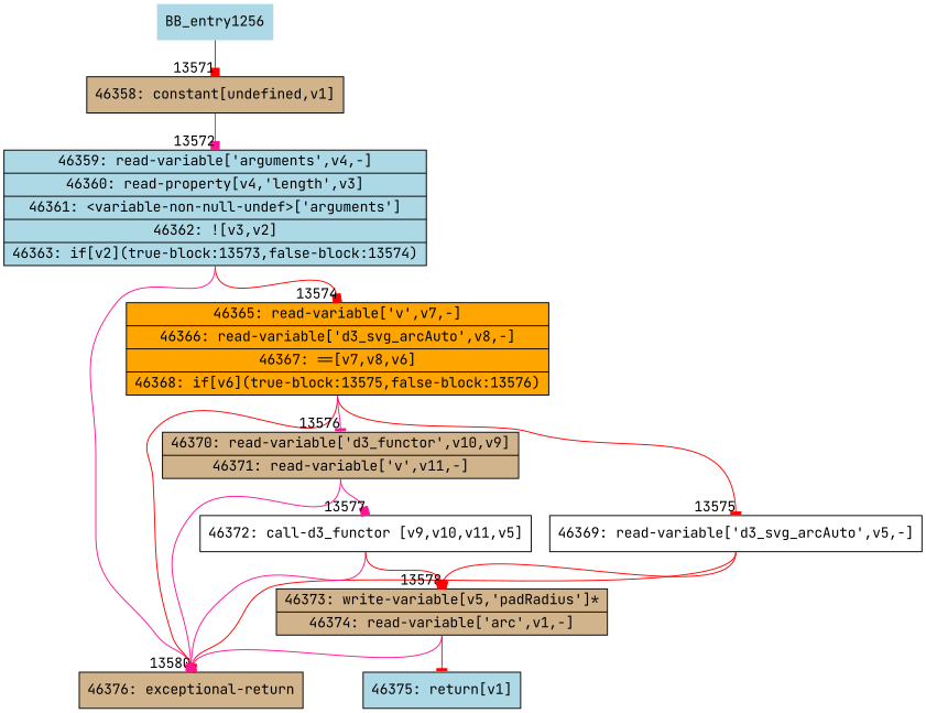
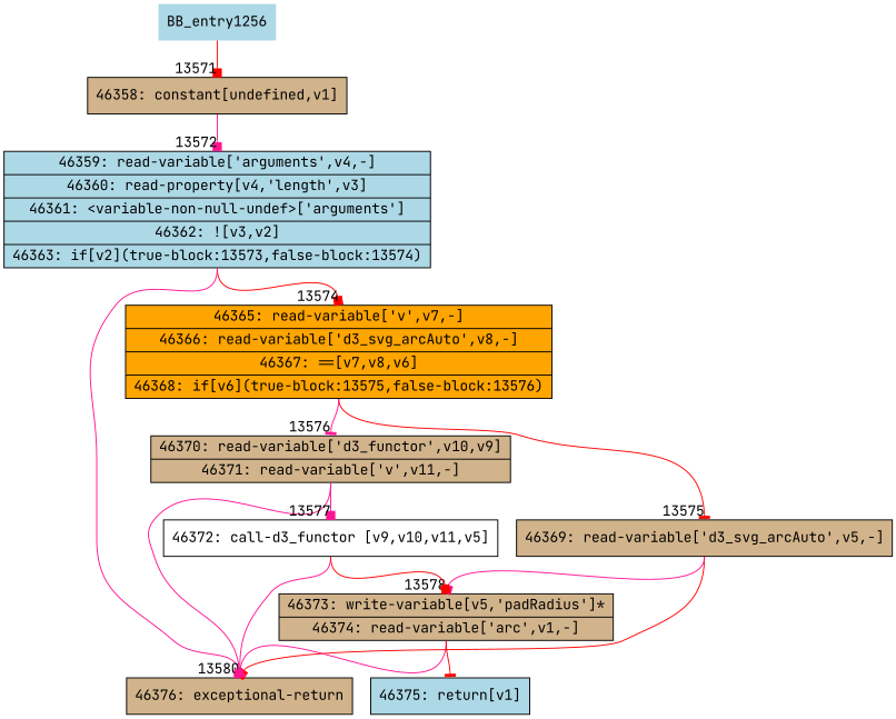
  digraph {
    fontname="JetBrains Mono"
    rankdir=TD
    node [fillcolor=tan fontname="JetBrains Mono" shape=record style=filled]
    edge [arrowhead=box color=red fontname="JetBrains Mono" headport=n tailport=s]
    BB_entry1256 [fillcolor=lightblue shape=none]
    n2 [label="{46358: constant[undefined,v1]}"]
    n3 [fillcolor=lightblue label="{46359: read-variable['arguments',v4,-]|46360: read-property[v4,'length',v3]|46361: \<variable-non-null-undef\>['arguments']|46362: ![v3,v2]|46363: if[v2](true-block:13573,false-block:13574)}"]
    n4 [fillcolor=orange label="{46365: read-variable['v',v7,-]|46366: read-variable['d3_svg_arcAuto',v8,-]|46367: ==[v7,v8,v6]|46368: if[v6](true-block:13575,false-block:13576)}"]
    n5 [label="{46376: exceptional-return}"]
-   n6 [fillcolor=white label="{46369: read-variable['d3_svg_arcAuto',v5,-]}"]
+   n6 [label="{46369: read-variable['d3_svg_arcAuto',v5,-]}"]
    n7 [label="{46370: read-variable['d3_functor',v10,v9]|46371: read-variable['v',v11,-]}"]
    n8 [fillcolor=lightblue label="{46375: return[v1]}"]
    n9 [label="{46373: write-variable[v5,'padRadius']*|46374: read-variable['arc',v1,-]}"]
    n10 [fillcolor=white label="{46372: call-d3_functor [v9,v10,v11,v5]}"]
    BB_entry1256 -> n2 [headlabel="    13571"]
    n2 -> n3 [color=deeppink headlabel="      13572"]
    n3 -> n4 [headlabel="      13574"]
    n3 -> n5 [color=deeppink headlabel="      13580"]
-   n4 -> n5 [arrowhead=dot]
    n4 -> n6 [arrowhead=tee headlabel="      13575"]
    n4 -> n7 [arrowhead=tee color=deeppink headlabel="      13576"]
    n6 -> n5
-   n6 -> n9 [headlabel="      13578"]
+   n6 -> n9 [color=deeppink headlabel="      13578"]
    n7 -> n5 [arrowhead=dot color=deeppink]
    n7 -> n10 [color=deeppink headlabel="      13577"]
    n9 -> n5 [arrowhead=tee color=deeppink]
    n9 -> n8 [arrowhead=tee]
    n10 -> n5 [arrowhead=tee color=deeppink]
    n10 -> n9
  }
